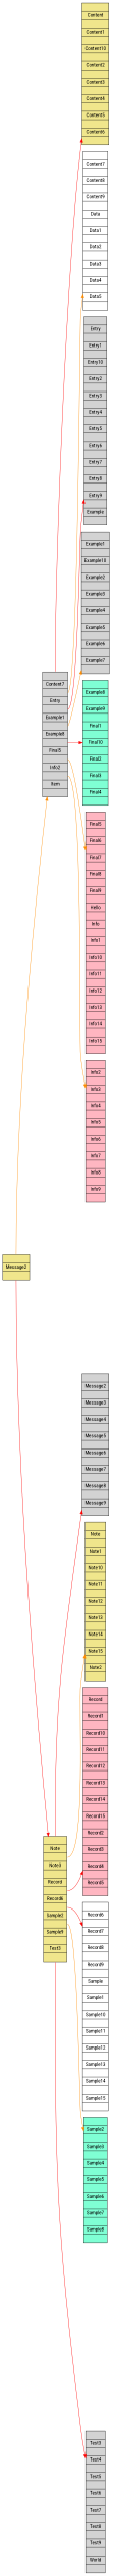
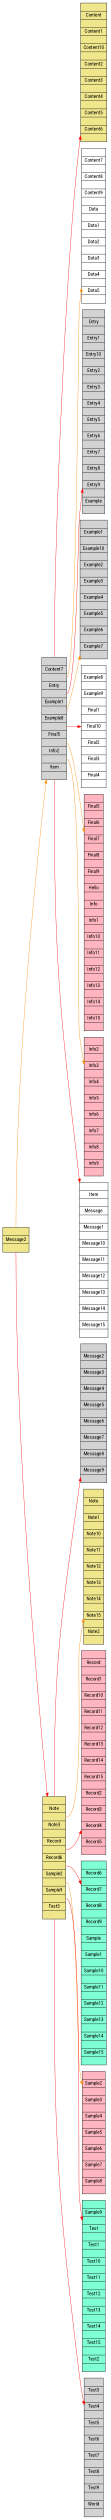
  digraph {
    fontname="Roboto Condensed"
    rankdir=LR
    node [fillcolor=lightgrey fontname="Roboto Condensed" shape=record style=filled]
    edge [color=red fontname="Roboto Condensed"]
    n1 [fillcolor=khaki label="<fMessage2>|Message2|<fMessage2_>"]
    n2 [label="<fContent7>|Content7|<fEntry>|Entry|<fExample1>|Example1|<fExample8>|Example8|<fFinal5>|Final5|<fInfo2>|Info2|<fItem>|Item|<fItem_>"]
    n3 [fillcolor=khaki label="<fNote>|Note|<fNote3>|Note3|<fRecord>|Record|<fRecord6>|Record6|<fSample2>|Sample2|<fSample9>|Sample9|<fTest3>|Test3|<fTest3_>"]
    n4 [fillcolor=khaki label="<fContent>|Content|<fContent1>|Content1|<fContent10>|Content10|<fContent2>|Content2|<fContent3>|Content3|<fContent4>|Content4|<fContent5>|Content5|<fContent6>|Content6|<fContent6_>"]
    n5 [fillcolor=white label="<fContent7>|Content7|<fContent8>|Content8|<fContent9>|Content9|<fData>|Data|<fData1>|Data1|<fData2>|Data2|<fData3>|Data3|<fData4>|Data4|<fData5>|Data5|<fData5_>"]
    n6 [label="<fEntry>|Entry|<fEntry1>|Entry1|<fEntry10>|Entry10|<fEntry2>|Entry2|<fEntry3>|Entry3|<fEntry4>|Entry4|<fEntry5>|Entry5|<fEntry6>|Entry6|<fEntry7>|Entry7|<fEntry8>|Entry8|<fEntry9>|Entry9|<fExample>|Example|<fExample_>"]
    n7 [label="<fExample1>|Example1|<fExample10>|Example10|<fExample2>|Example2|<fExample3>|Example3|<fExample4>|Example4|<fExample5>|Example5|<fExample6>|Example6|<fExample7>|Example7|<fExample7_>"]
-   n8 [fillcolor=aquamarine label="<fExample8>|Example8|<fExample9>|Example9|<fFinal1>|Final1|<fFinal10>|Final10|<fFinal2>|Final2|<fFinal3>|Final3|<fFinal4>|Final4|<fFinal4_>"]
+   n8 [fillcolor=white label="<fExample8>|Example8|<fExample9>|Example9|<fFinal1>|Final1|<fFinal10>|Final10|<fFinal2>|Final2|<fFinal3>|Final3|<fFinal4>|Final4|<fFinal4_>"]
    n9 [fillcolor=lightpink label="<fFinal5>|Final5|<fFinal6>|Final6|<fFinal7>|Final7|<fFinal8>|Final8|<fFinal9>|Final9|<fHello>|Hello|<fInfo>|Info|<fInfo1>|Info1|<fInfo10>|Info10|<fInfo11>|Info11|<fInfo12>|Info12|<fInfo13>|Info13|<fInfo14>|Info14|<fInfo15>|Info15|<fInfo15_>"]
    n10 [fillcolor=lightpink label="<fInfo2>|Info2|<fInfo3>|Info3|<fInfo4>|Info4|<fInfo5>|Info5|<fInfo6>|Info6|<fInfo7>|Info7|<fInfo8>|Info8|<fInfo9>|Info9|<fInfo9_>"]
+   n11 [fillcolor=white label="<fItem>|Item|<fMessage>|Message|<fMessage1>|Message1|<fMessage10>|Message10|<fMessage11>|Message11|<fMessage12>|Message12|<fMessage13>|Message13|<fMessage14>|Message14|<fMessage15>|Message15|<fMessage15_>"]
    n12 [label="<fMessage2>|Message2|<fMessage3>|Message3|<fMessage4>|Message4|<fMessage5>|Message5|<fMessage6>|Message6|<fMessage7>|Message7|<fMessage8>|Message8|<fMessage9>|Message9|<fMessage9_>"]
    n13 [fillcolor=khaki label="<fNote>|Note|<fNote1>|Note1|<fNote10>|Note10|<fNote11>|Note11|<fNote12>|Note12|<fNote13>|Note13|<fNote14>|Note14|<fNote15>|Note15|<fNote2>|Note2|<fNote2_>"]
    n14 [fillcolor=lightpink label="<fRecord>|Record|<fRecord1>|Record1|<fRecord10>|Record10|<fRecord11>|Record11|<fRecord12>|Record12|<fRecord13>|Record13|<fRecord14>|Record14|<fRecord15>|Record15|<fRecord2>|Record2|<fRecord3>|Record3|<fRecord4>|Record4|<fRecord5>|Record5|<fRecord5_>"]
-   n15 [fillcolor=white label="<fRecord6>|Record6|<fRecord7>|Record7|<fRecord8>|Record8|<fRecord9>|Record9|<fSample>|Sample|<fSample1>|Sample1|<fSample10>|Sample10|<fSample11>|Sample11|<fSample12>|Sample12|<fSample13>|Sample13|<fSample14>|Sample14|<fSample15>|Sample15|<fSample15_>"]
-   n16 [fillcolor=aquamarine label="<fSample2>|Sample2|<fSample3>|Sample3|<fSample4>|Sample4|<fSample5>|Sample5|<fSample6>|Sample6|<fSample7>|Sample7|<fSample8>|Sample8|<fSample8_>"]
+   n15 [fillcolor=aquamarine label="<fRecord6>|Record6|<fRecord7>|Record7|<fRecord8>|Record8|<fRecord9>|Record9|<fSample>|Sample|<fSample1>|Sample1|<fSample10>|Sample10|<fSample11>|Sample11|<fSample12>|Sample12|<fSample13>|Sample13|<fSample14>|Sample14|<fSample15>|Sample15|<fSample15_>"]
+   n16 [fillcolor=lightpink label="<fSample2>|Sample2|<fSample3>|Sample3|<fSample4>|Sample4|<fSample5>|Sample5|<fSample6>|Sample6|<fSample7>|Sample7|<fSample8>|Sample8|<fSample8_>"]
+   n17 [fillcolor=aquamarine label="<fSample9>|Sample9|<fTest>|Test|<fTest1>|Test1|<fTest10>|Test10|<fTest11>|Test11|<fTest12>|Test12|<fTest13>|Test13|<fTest14>|Test14|<fTest15>|Test15|<fTest2>|Test2|<fTest2_>"]
    n18 [label="<fTest3>|Test3|<fTest4>|Test4|<fTest5>|Test5|<fTest6>|Test6|<fTest7>|Test7|<fTest8>|Test8|<fTest9>|Test9|<fWorld>|World|<fWorld_>"]
    n1 -> n2 [color=darkorange tailport=fMessage2]
    n1 -> n3 [tailport=fMessage2_]
    n2 -> n4 [tailport=fContent7]
    n2 -> n5 [color=darkorange tailport=fEntry]
    n2 -> n6 [tailport=fExample1]
    n2 -> n7 [color=darkorange tailport=fExample8]
    n2 -> n8 [tailport=fFinal5]
    n2 -> n9 [color=darkorange tailport=fInfo2]
    n2 -> n10 [color=darkorange tailport=fItem]
+   n2 -> n11 [tailport=fItem_]
    n3 -> n12 [tailport=fNote]
    n3 -> n13 [color=darkorange tailport=fNote3]
    n3 -> n14 [tailport=fRecord6]
    n3 -> n15 [tailport=fSample2]
    n3 -> n16 [color=darkorange tailport=fSample9]
+   n3 -> n17 [tailport=fTest3]
    n3 -> n18 [tailport=fTest3_]
  }
